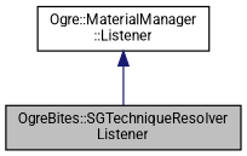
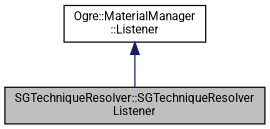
  digraph {
    fontname=Roboto
    node [color=black fontname=Roboto fontsize=10 shape=record]
-   n1 [fillcolor=grey75 fontcolor=black height=0.2 label="OgreBites::SGTechniqueResolver\lListener" style=filled width=0.4]
+   n1 [fillcolor=grey75 fontcolor=black height=0.2 label="SGTechniqueResolver::SGTechniqueResolver\lListener" style=filled width=0.4]
    n2 [height=0.2 label="Ogre::MaterialManager\l::Listener" width=0.4]
    n2 -> n1 [color=midnightblue dir=back fontname=Roboto fontsize=10 labelfontname=Helvetica labelfontsize=10 style=solid]
  }
